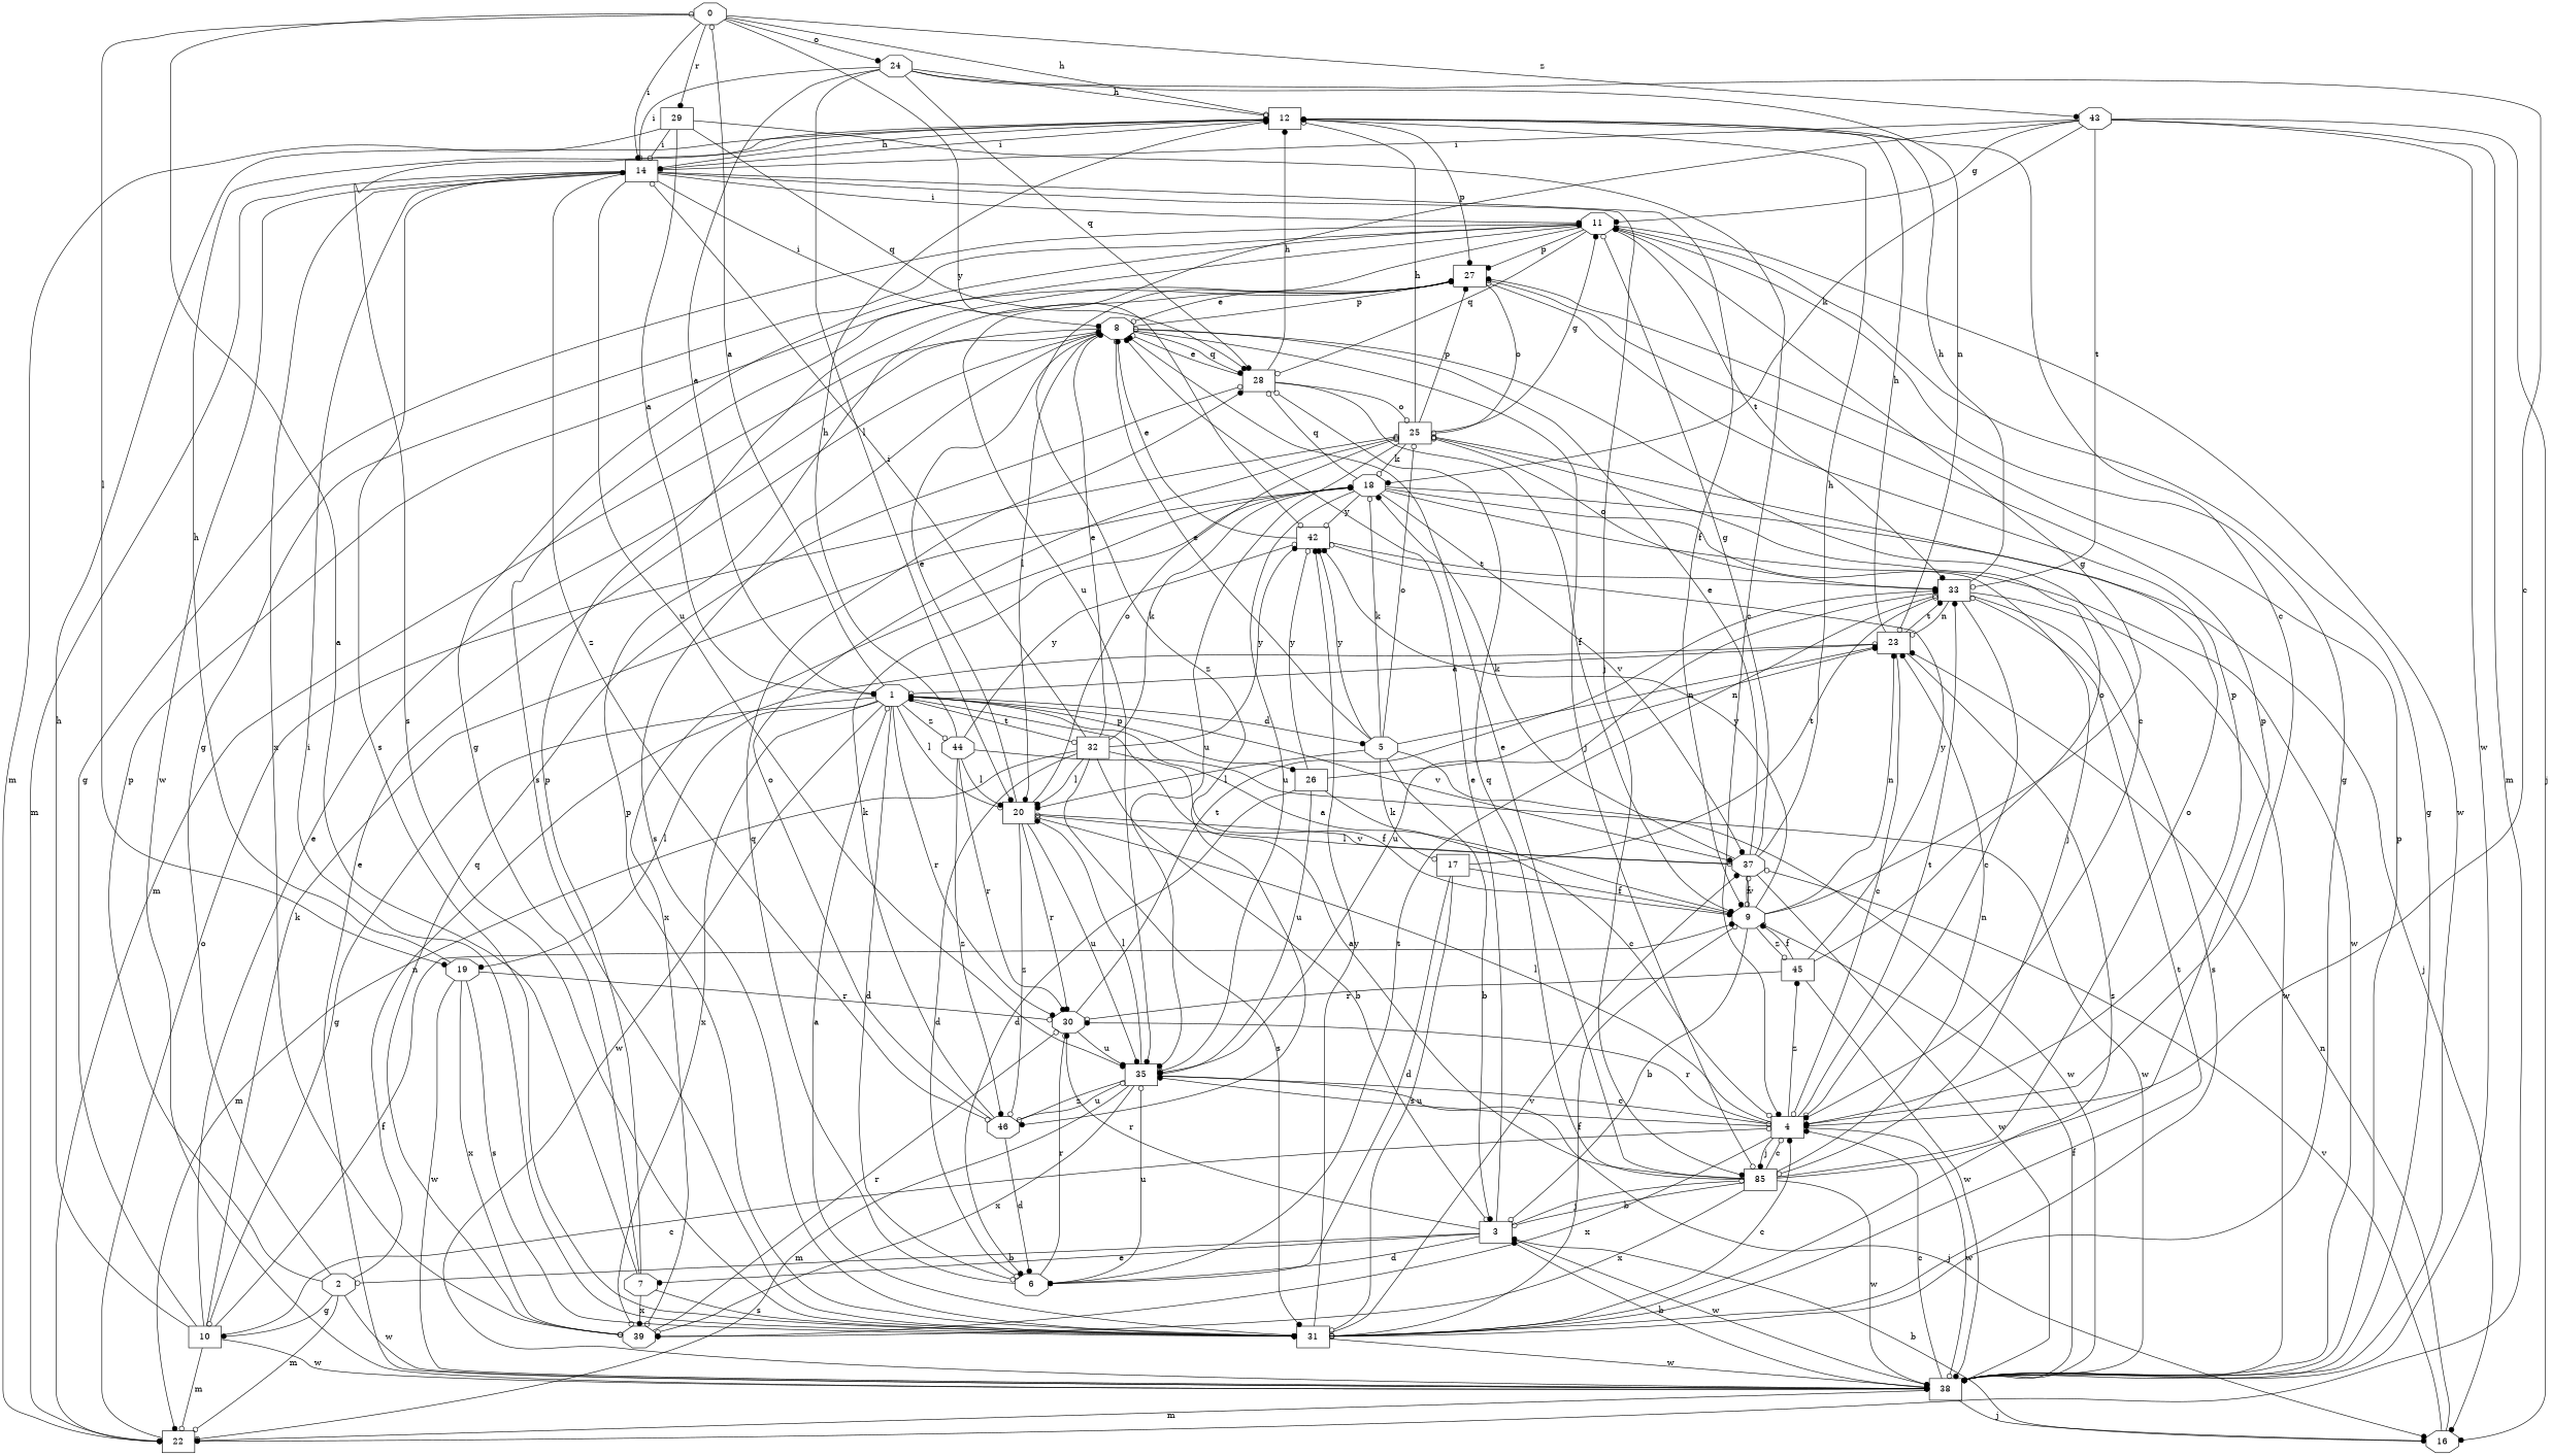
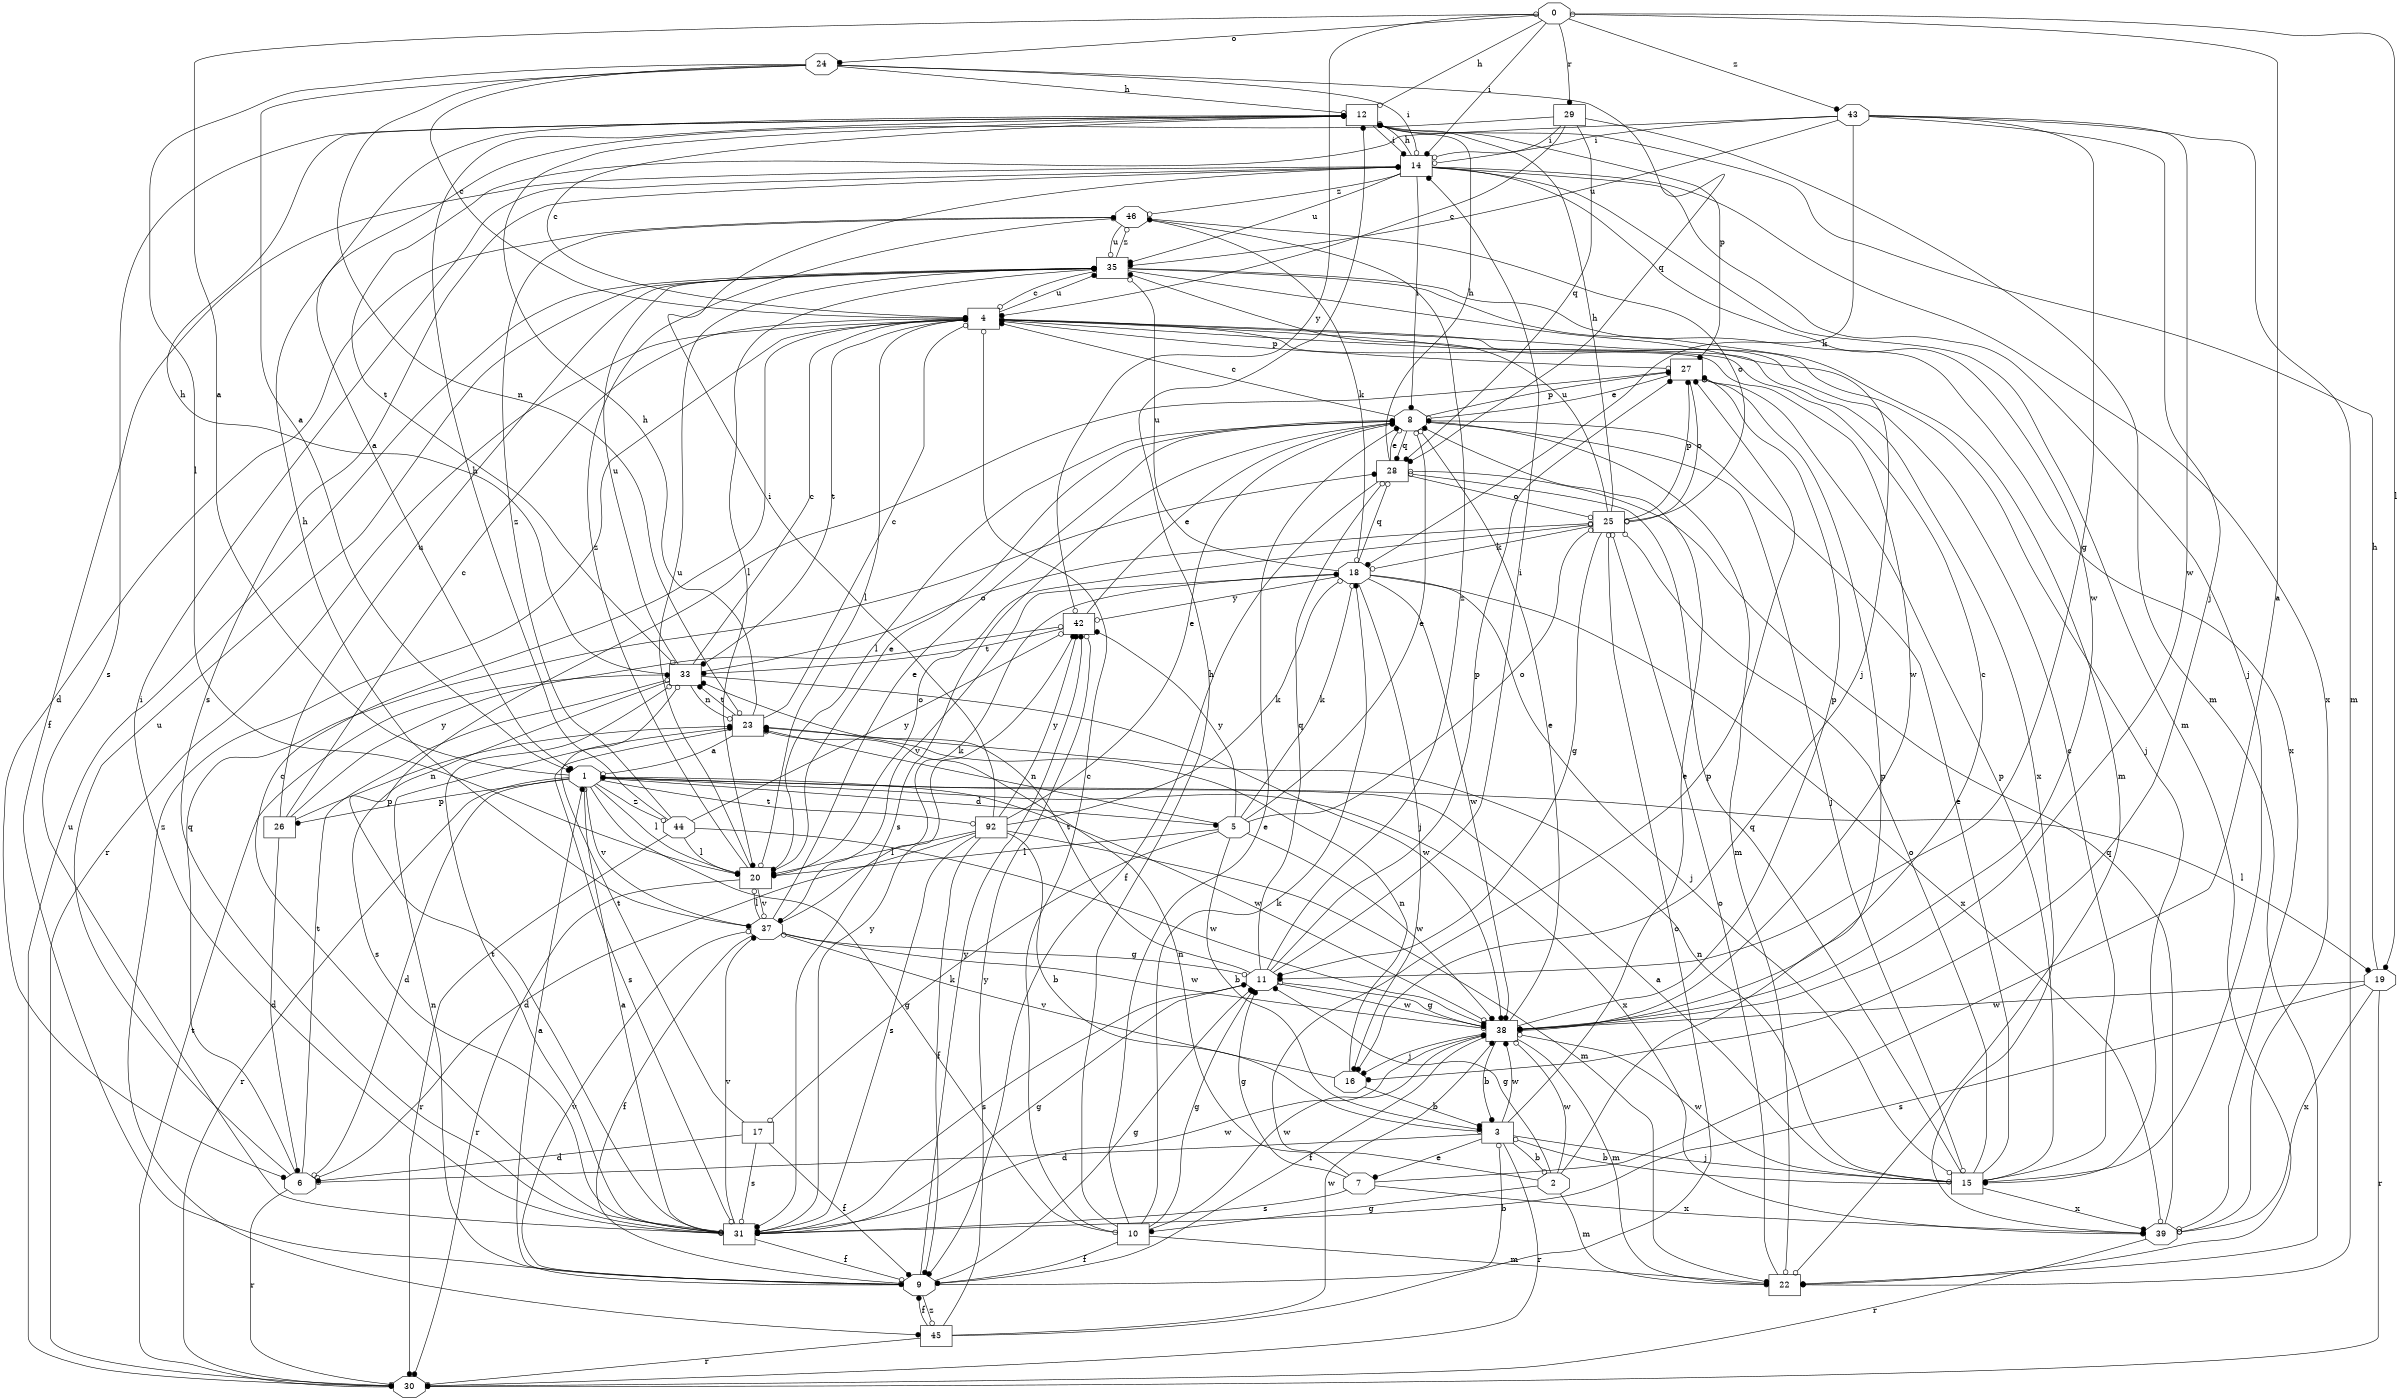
  strict digraph {
    node [shape=box]
    edge [arrowhead=dot]
    0 [shape=octagon]
    12
    14
    19 [shape=octagon]
    24 [shape=octagon]
    29
    42
    43 [shape=octagon]
    27
    4
    31
    38
    39 [shape=octagon]
    22
    8 [shape=octagon]
-   15 [label=85]
+   15
    35
    9 [shape=octagon]
    46 [shape=octagon]
    30 [shape=octagon]
    1 [shape=octagon]
    20
    23
    28
    33
    11 [shape=octagon]
    18 [shape=octagon]
    16 [shape=octagon]
    5 [shape=octagon]
    6 [shape=octagon]
    10
    26
-   32
+   32 [label=92]
    37 [shape=octagon]
    44 [shape=octagon]
    3
    17
    25
    2 [shape=octagon]
    7 [shape=octagon]
    45
    0 -> 12 [arrowhead=odot label=h]
    0 -> 14 [label=i]
    0 -> 19 [label=l]
    0 -> 24 [label=o]
    0 -> 29 [label=r]
    0 -> 42 [arrowhead=odot label=y]
    0 -> 43 [label=z]
    12 -> 14 [label=i]
    12 -> 27 [label=p]
    12 -> 4 [label=c]
    12 -> 31 [arrowhead=odot label=s]
    14 -> 12 [arrowhead=odot label=h]
    14 -> 31 [arrowhead=odot label=s]
    14 -> 38 [arrowhead=odot label=w]
    14 -> 39 [arrowhead=odot label=x]
    14 -> 22 [label=m]
    14 -> 8 [label=i]
    14 -> 15 [label=j]
    14 -> 35 [label=u]
    14 -> 9 [label=f]
    14 -> 46 [arrowhead=odot label=z]
    19 -> 12 [arrowhead=odot label=h]
    19 -> 31 [arrowhead=odot label=s]
    19 -> 38 [label=w]
    19 -> 39 [arrowhead=odot label=x]
    19 -> 30 [arrowhead=odot label=r]
    24 -> 12 [arrowhead=odot label=h]
    24 -> 14 [arrowhead=odot label=i]
    24 -> 4 [label=c]
    24 -> 1 [label=a]
    24 -> 20 [label=l]
    24 -> 23 [arrowhead=odot label=n]
    24 -> 28 [label=q]
    29 -> 14 [arrowhead=odot label=i]
    29 -> 4 [label=c]
    29 -> 22 [label=m]
    29 -> 1 [label=a]
    29 -> 28 [label=q]
    42 -> 8 [label=e]
    42 -> 33 [label=t]
    43 -> 14 [arrowhead=odot label=i]
    43 -> 38 [label=w]
    43 -> 22 [label=m]
    43 -> 35 [label=u]
    43 -> 33 [arrowhead=odot label=t]
    43 -> 11 [label=g]
    43 -> 18 [label=k]
    43 -> 16 [label=j]
    27 -> 8 [arrowhead=odot label=e]
    27 -> 25 [arrowhead=odot label=o]
    4 -> 27 [arrowhead=odot label=p]
    4 -> 38 [arrowhead=odot label=w]
    4 -> 39 [arrowhead=odot label=x]
    4 -> 15 [label=j]
    4 -> 35 [label=u]
    4 -> 30 [label=r]
    4 -> 20 [arrowhead=odot label=l]
    4 -> 33 [label=t]
    4 -> 45 [label=z]
    31 -> 14 [label=i]
    31 -> 42 [label=y]
    31 -> 27 [arrowhead=odot label=p]
    31 -> 4 [label=c]
    31 -> 38 [label=w]
    31 -> 9 [arrowhead=odot label=f]
    31 -> 1 [arrowhead=odot label=a]
    31 -> 33 [arrowhead=odot label=t]
    31 -> 11 [label=g]
    31 -> 37 [label=v]
    38 -> 27 [label=p]
    38 -> 4 [label=c]
    38 -> 22 [label=m]
    38 -> 8 [arrowhead=odot label=e]
    38 -> 9 [arrowhead=odot label=f]
    38 -> 11 [arrowhead=odot label=g]
    38 -> 16 [label=j]
    38 -> 3 [label=b]
    39 -> 30 [arrowhead=odot label=r]
    39 -> 28 [arrowhead=odot label=q]
    22 -> 25 [arrowhead=odot label=o]
    8 -> 27 [label=p]
    8 -> 4 [label=c]
    8 -> 31 [label=s]
    8 -> 22 [arrowhead=odot label=m]
    8 -> 15 [arrowhead=odot label=j]
    8 -> 20 [label=l]
    8 -> 28 [label=q]
    15 -> 27 [arrowhead=odot label=p]
    15 -> 4 [arrowhead=odot label=c]
    15 -> 38 [arrowhead=odot label=w]
    15 -> 39 [label=x]
    15 -> 8 [label=e]
    15 -> 1 [label=a]
    15 -> 23 [label=n]
    15 -> 28 [arrowhead=odot label=q]
    15 -> 3 [arrowhead=odot label=b]
    15 -> 25 [arrowhead=odot label=o]
    35 -> 4 [arrowhead=odot label=c]
    35 -> 39 [arrowhead=odot label=x]
    35 -> 22 [arrowhead=odot label=m]
    35 -> 46 [arrowhead=odot label=z]
    35 -> 20 [label=l]
    35 -> 16 [label=j]
    9 -> 42 [label=y]
    9 -> 1 [label=a]
    9 -> 23 [label=n]
    9 -> 11 [label=g]
    9 -> 37 [arrowhead=odot label=v]
    9 -> 3 [arrowhead=odot label=b]
    9 -> 45 [arrowhead=odot label=z]
    46 -> 35 [arrowhead=odot label=u]
    46 -> 18 [arrowhead=odot label=k]
    46 -> 6 [label=d]
    46 -> 25 [arrowhead=odot label=o]
    30 -> 35 [label=u]
    30 -> 33 [label=t]
    1 -> 0 [arrowhead=odot label=a]
    1 -> 19 [label=l]
    1 -> 38 [arrowhead=odot label=w]
    1 -> 39 [arrowhead=odot label=x]
    1 -> 30 [label=r]
    1 -> 20 [arrowhead=odot label=l]
    1 -> 5 [label=d]
    1 -> 6 [arrowhead=odot label=d]
    1 -> 10 [arrowhead=odot label=g]
    1 -> 26 [label=p]
    1 -> 32 [arrowhead=odot label=t]
    1 -> 37 [label=v]
    1 -> 44 [arrowhead=odot label=z]
    20 -> 8 [label=e]
    20 -> 35 [label=u]
    20 -> 46 [arrowhead=odot label=z]
    20 -> 30 [label=r]
    20 -> 37 [arrowhead=odot label=v]
    20 -> 25 [arrowhead=odot label=o]
    23 -> 12 [label=h]
    23 -> 4 [arrowhead=odot label=c]
    23 -> 31 [arrowhead=odot label=s]
    23 -> 1 [arrowhead=odot label=a]
    23 -> 33 [label=t]
    28 -> 12 [label=h]
    28 -> 8 [arrowhead=odot label=e]
    28 -> 9 [label=f]
    28 -> 25 [arrowhead=odot label=o]
    33 -> 12 [arrowhead=odot label=h]
    33 -> 4 [arrowhead=odot label=c]
    33 -> 31 [arrowhead=odot label=s]
    33 -> 38 [label=w]
    33 -> 35 [label=u]
    33 -> 23 [arrowhead=odot label=n]
    33 -> 25 [arrowhead=odot label=o]
-   14 -> 11 [label=i]
+   11 -> 14 [label=i]
    11 -> 27 [label=p]
    11 -> 31 [label=s]
    11 -> 38 [label=w]
    11 -> 46 [label=z]
    11 -> 28 [arrowhead=odot label=q]
    11 -> 33 [label=t]
    18 -> 42 [arrowhead=odot label=y]
    18 -> 38 [label=w]
    18 -> 39 [arrowhead=odot label=x]
    18 -> 15 [arrowhead=odot label=j]
    18 -> 35 [arrowhead=odot label=u]
    18 -> 28 [arrowhead=odot label=q]
    18 -> 16 [label=j]
    18 -> 37 [label=v]
    16 -> 23 [label=n]
    16 -> 37 [arrowhead=odot label=v]
    16 -> 3 [label=b]
    5 -> 42 [label=y]
    5 -> 38 [label=w]
    5 -> 8 [arrowhead=odot label=e]
    5 -> 20 [label=l]
    5 -> 23 [label=n]
    5 -> 18 [arrowhead=odot label=k]
    5 -> 3 [label=b]
    5 -> 17 [arrowhead=odot label=k]
    5 -> 25 [arrowhead=odot label=o]
    6 -> 35 [arrowhead=odot label=u]
    6 -> 30 [arrowhead=odot label=r]
    6 -> 28 [label=q]
    6 -> 33 [arrowhead=odot label=t]
    10 -> 12 [label=h]
    10 -> 4 [arrowhead=odot label=c]
    10 -> 38 [label=w]
    10 -> 22 [arrowhead=odot label=m]
    10 -> 8 [label=e]
    10 -> 9 [label=f]
    10 -> 11 [label=g]
    10 -> 18 [label=k]
    26 -> 42 [arrowhead=odot label=y]
    26 -> 4 [arrowhead=odot label=c]
    26 -> 35 [label=u]
    26 -> 23 [label=n]
    26 -> 6 [label=d]
    32 -> 14 [arrowhead=odot label=i]
    32 -> 42 [label=y]
    32 -> 31 [label=s]
    32 -> 22 [label=m]
    32 -> 8 [label=e]
    32 -> 9 [label=f]
    32 -> 20 [label=l]
    32 -> 18 [arrowhead=odot label=k]
    32 -> 6 [arrowhead=odot label=d]
    32 -> 3 [arrowhead=odot label=b]
    37 -> 12 [arrowhead=odot label=h]
    37 -> 38 [arrowhead=odot label=w]
    37 -> 8 [arrowhead=odot label=e]
    37 -> 9 [arrowhead=odot label=f]
    37 -> 20 [arrowhead=odot label=l]
    37 -> 11 [arrowhead=odot label=g]
    37 -> 18 [label=k]
    44 -> 12 [label=h]
    44 -> 42 [arrowhead=odot label=y]
    44 -> 38 [label=w]
    44 -> 46 [label=z]
    44 -> 30 [label=r]
    44 -> 20 [label=l]
    3 -> 38 [label=w]
    3 -> 8 [label=e]
    3 -> 15 [arrowhead=odot label=j]
    3 -> 30 [label=r]
    3 -> 6 [arrowhead=odot label=d]
    3 -> 2 [arrowhead=odot label=b]
    3 -> 7 [label=e]
    17 -> 31 [arrowhead=odot label=s]
    17 -> 9 [label=f]
    17 -> 33 [arrowhead=odot label=t]
    17 -> 6 [label=d]
    25 -> 12 [arrowhead=odot label=h]
    25 -> 27 [label=p]
    25 -> 35 [label=u]
    25 -> 11 [label=g]
    25 -> 18 [arrowhead=odot label=k]
    2 -> 27 [arrowhead=odot label=p]
    2 -> 38 [arrowhead=odot label=w]
    2 -> 22 [arrowhead=odot label=m]
    2 -> 23 [arrowhead=odot label=n]
    2 -> 11 [label=g]
    2 -> 10 [label=g]
    7 -> 0 [arrowhead=odot label=a]
    7 -> 27 [label=p]
    7 -> 31 [label=s]
    7 -> 39 [label=x]
    7 -> 11 [label=g]
    45 -> 42 [arrowhead=odot label=y]
    45 -> 38 [label=w]
    45 -> 9 [label=f]
    45 -> 30 [arrowhead=odot label=r]
    45 -> 25 [arrowhead=odot label=o]
  }
